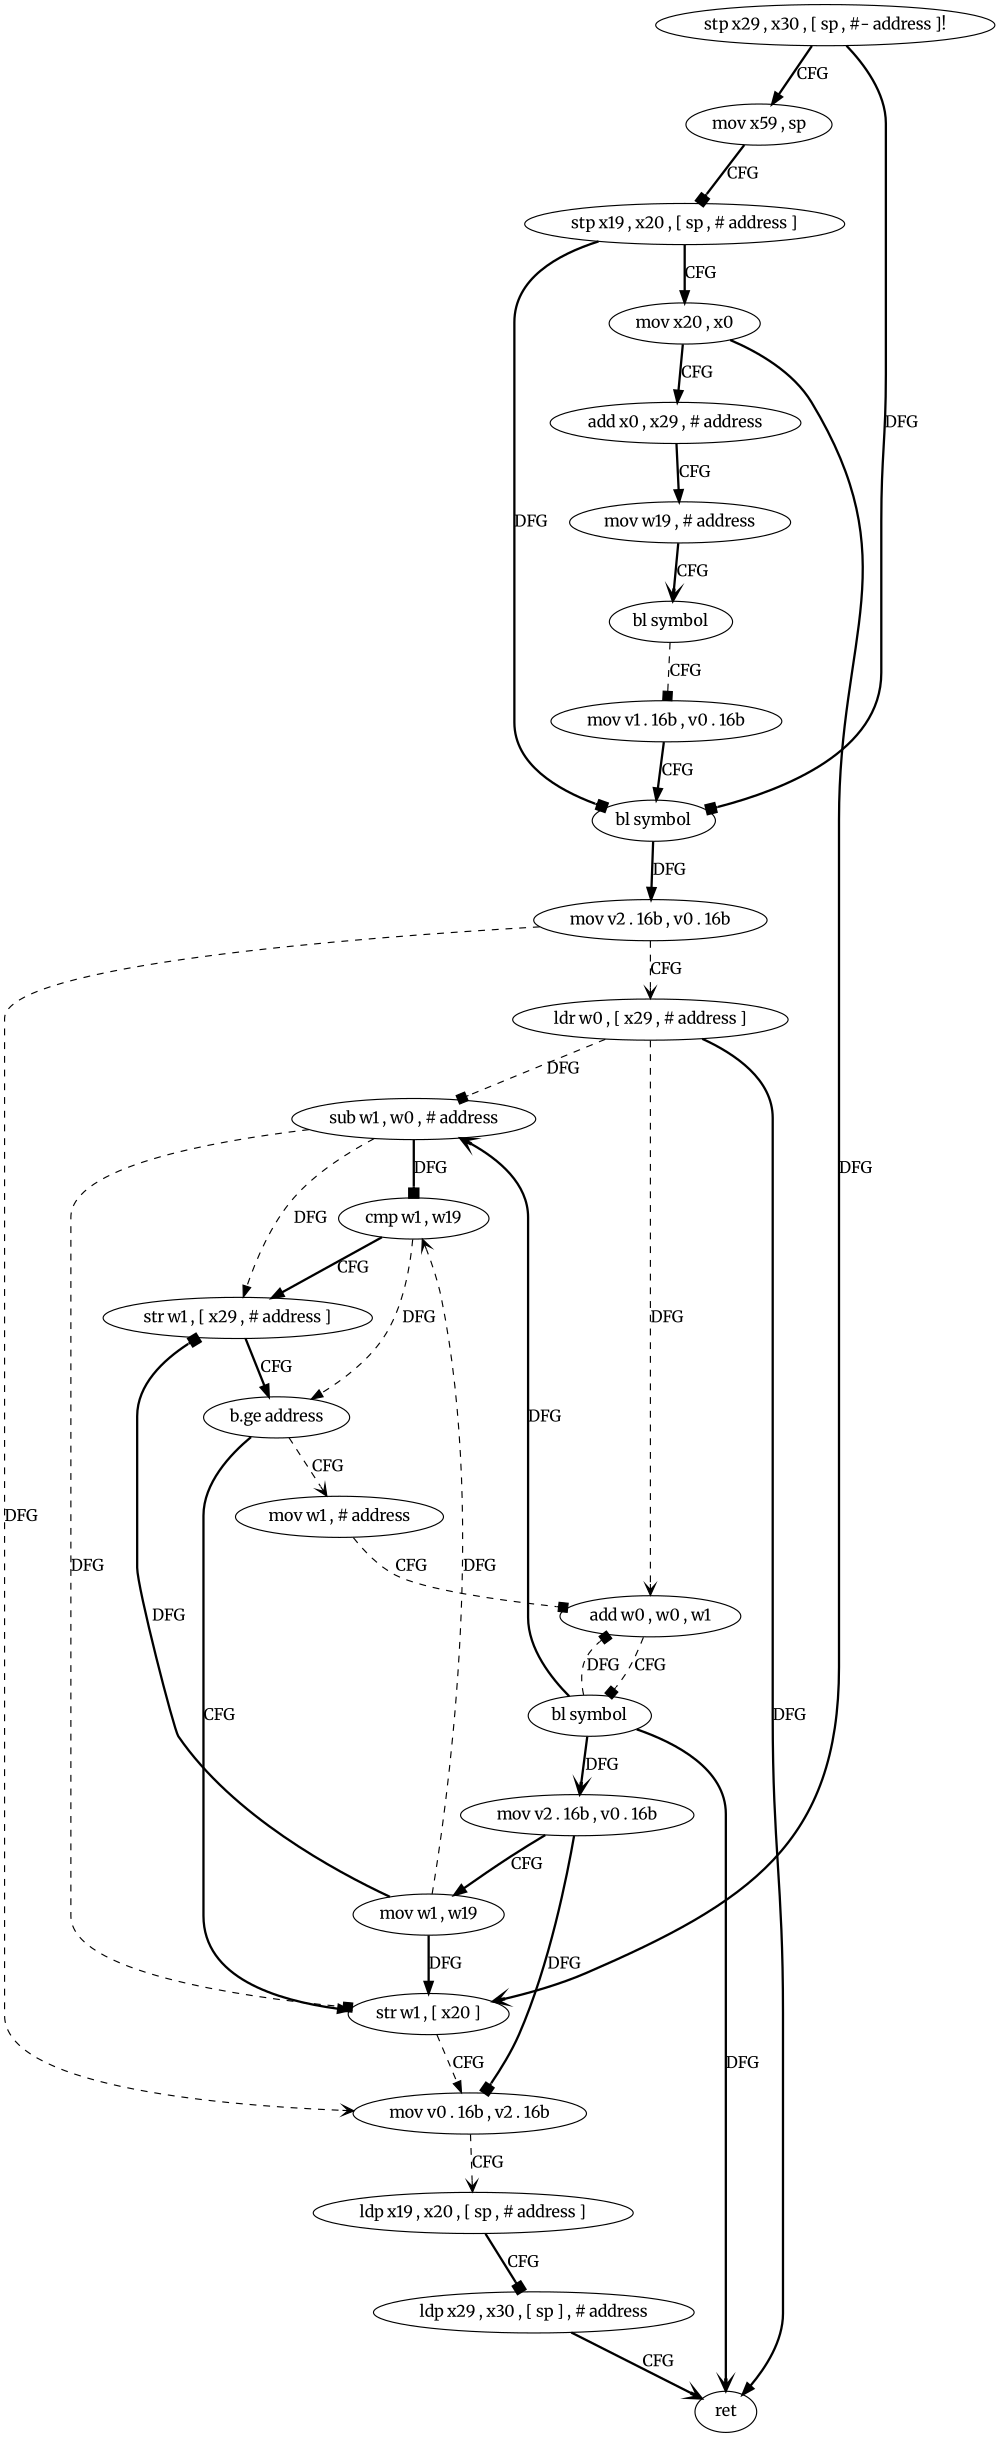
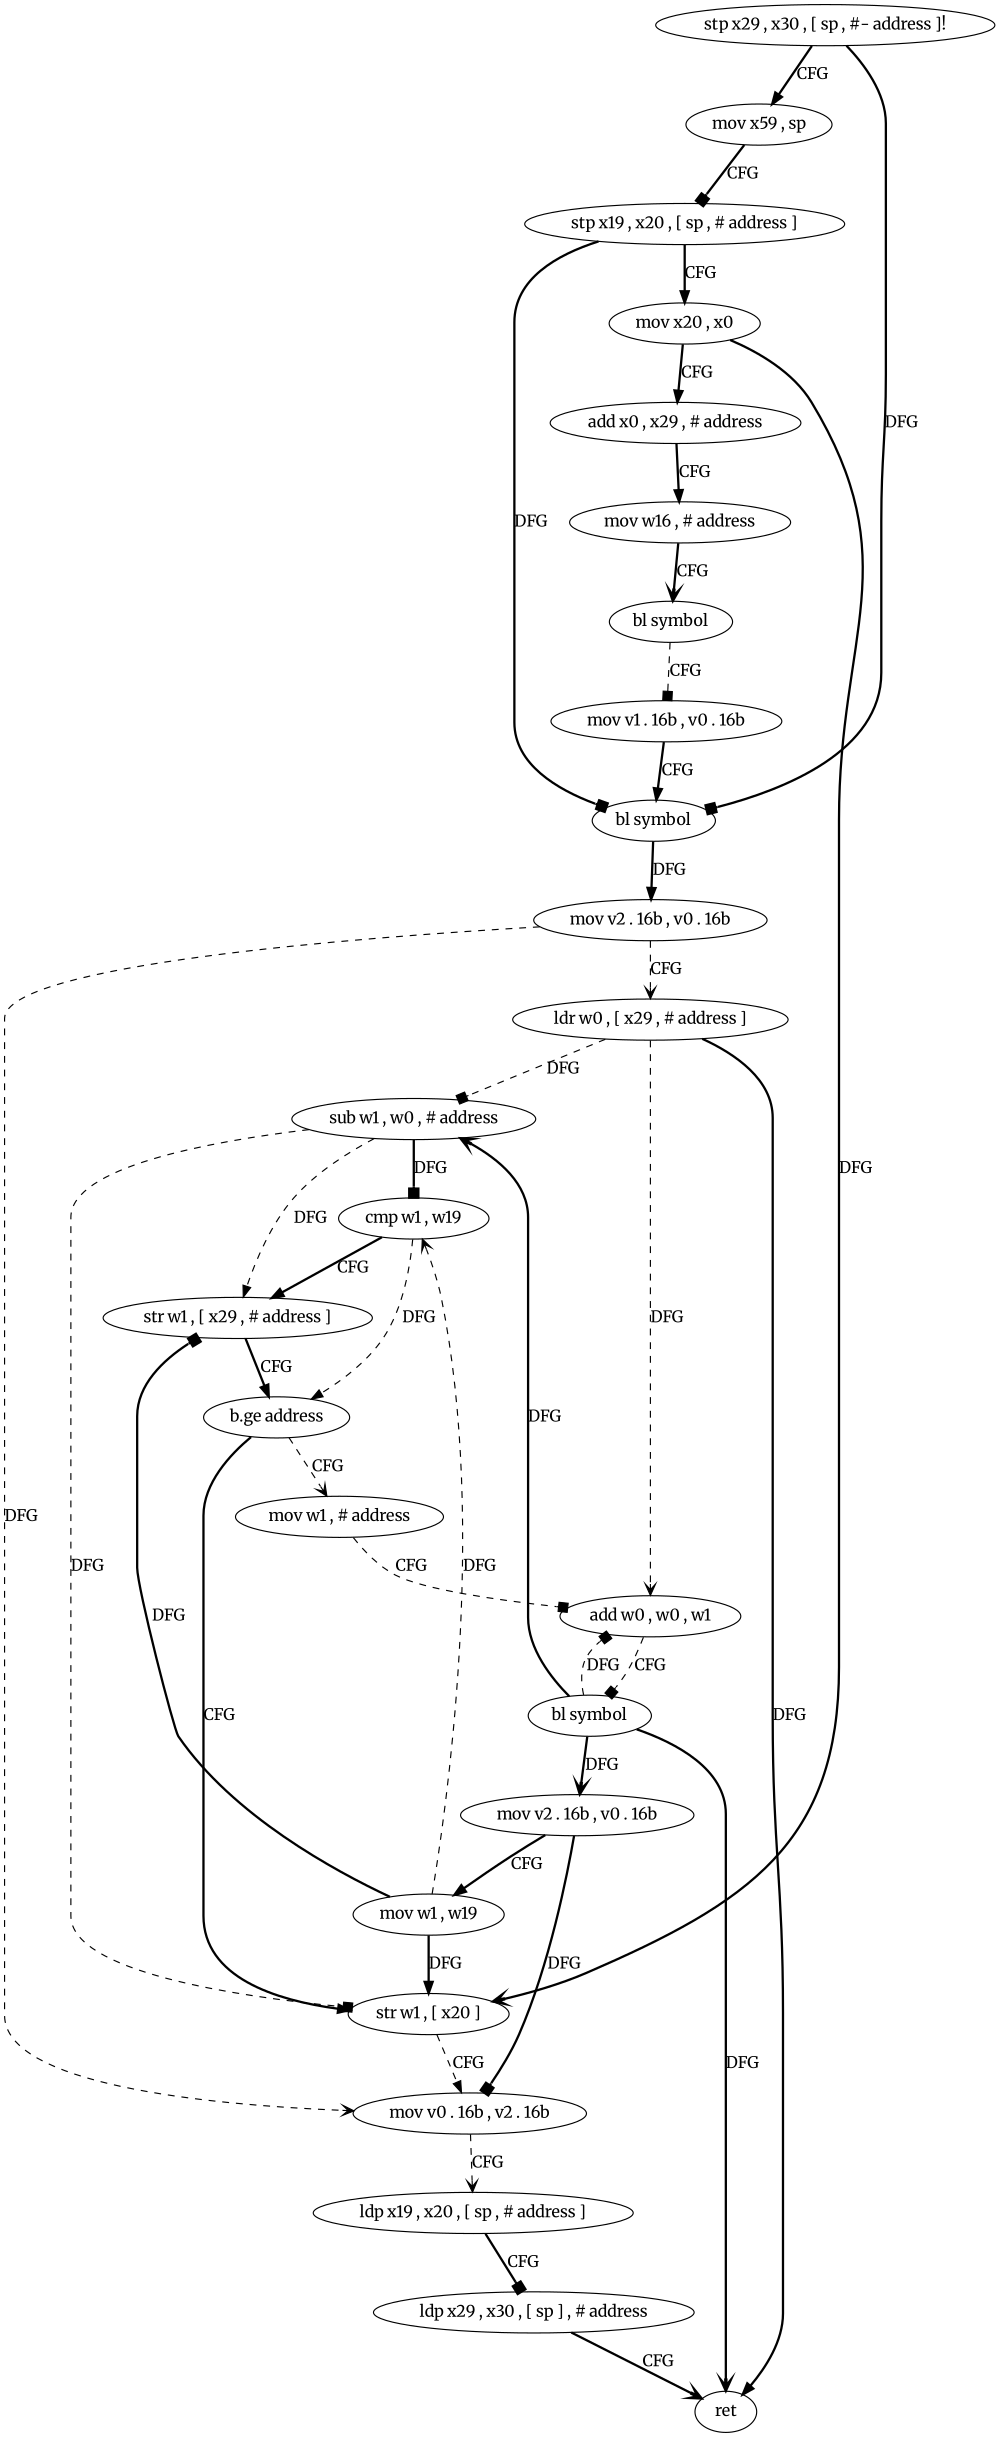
  digraph {
    fontname=Merriweather
    node [fontname=Merriweather]
    edge [arrowhead=normal fontname=Merriweather style=bold]
    n1 [label="stp x29 , x30 , [ sp , #- address ]!"]
    n2 [label="mov x59 , sp"]
    n3 [label="bl symbol"]
    n4 [label="stp x19 , x20 , [ sp , # address ]"]
    n5 [label="mov v2 . 16b , v0 . 16b"]
    n6 [label="mov x20 , x0"]
    n7 [label="add x0 , x29 , # address"]
    n8 [label="str w1 , [ x20 ]"]
-   n9 [label="mov w19 , # address"]
+   n9 [label="mov w16 , # address"]
    n10 [label="mov v0 . 16b , v2 . 16b"]
    n11 [label="bl symbol"]
    n12 [label="mov v1 . 16b , v0 . 16b"]
    n13 [label="ldr w0 , [ x29 , # address ]"]
    n14 [label="sub w1 , w0 , # address"]
    n15 [label=ret]
    n16 [label="add w0 , w0 , w1"]
    n17 [label="ldp x19 , x20 , [ sp , # address ]"]
    n18 [label="cmp w1 , w19"]
    n19 [label="str w1 , [ x29 , # address ]"]
    n20 [label="bl symbol"]
    n21 [label="b.ge address"]
    n22 [label="mov w1 , # address"]
    n23 [label="ldp x29 , x30 , [ sp ] , # address"]
    n24 [label="mov v2 . 16b , v0 . 16b"]
    n25 [label="mov w1 , w19"]
    n1 -> n2 [label=CFG]
    n1 -> n3 [arrowhead=box label=DFG]
    n2 -> n4 [arrowhead=box label=CFG]
    n3 -> n5 [label=DFG]
    n4 -> n3 [arrowhead=box label=DFG]
    n4 -> n6 [label=CFG]
    n5 -> n10 [arrowhead=vee label=DFG style=dashed]
    n5 -> n13 [arrowhead=vee label=CFG style=dashed]
    n6 -> n7 [label=CFG]
    n6 -> n8 [arrowhead=vee label=DFG]
    n7 -> n9 [label=CFG]
    n8 -> n10 [label=CFG style=dashed]
    n9 -> n11 [arrowhead=vee label=CFG]
    n10 -> n17 [arrowhead=vee label=CFG style=dashed]
    n11 -> n12 [arrowhead=box label=CFG style=dashed]
    n12 -> n3 [label=CFG]
    n13 -> n14 [arrowhead=box label=DFG style=dashed]
    n13 -> n15 [label=DFG]
    n13 -> n16 [arrowhead=vee label=DFG style=dashed]
    n14 -> n8 [arrowhead=box label=DFG style=dashed]
    n14 -> n18 [arrowhead=box label=DFG]
    n14 -> n19 [label=DFG style=dashed]
    n16 -> n20 [arrowhead=box label=CFG style=dashed]
    n17 -> n23 [arrowhead=box label=CFG]
    n18 -> n19 [label=CFG]
    n18 -> n21 [label=DFG style=dashed]
    n19 -> n21 [label=CFG]
    n20 -> n14 [arrowhead=vee label=DFG]
    n20 -> n15 [arrowhead=vee label=DFG]
    n20 -> n16 [arrowhead=box label=DFG style=dashed]
    n20 -> n24 [arrowhead=vee label=DFG]
    n21 -> n8 [label=CFG]
    n21 -> n22 [arrowhead=vee label=CFG style=dashed]
    n22 -> n16 [arrowhead=box label=CFG style=dashed]
    n23 -> n15 [arrowhead=vee label=CFG]
    n24 -> n10 [arrowhead=box label=DFG]
    n24 -> n25 [label=CFG]
    n25 -> n8 [label=DFG]
    n25 -> n18 [arrowhead=vee label=DFG style=dashed]
    n25 -> n19 [arrowhead=box label=DFG]
  }
